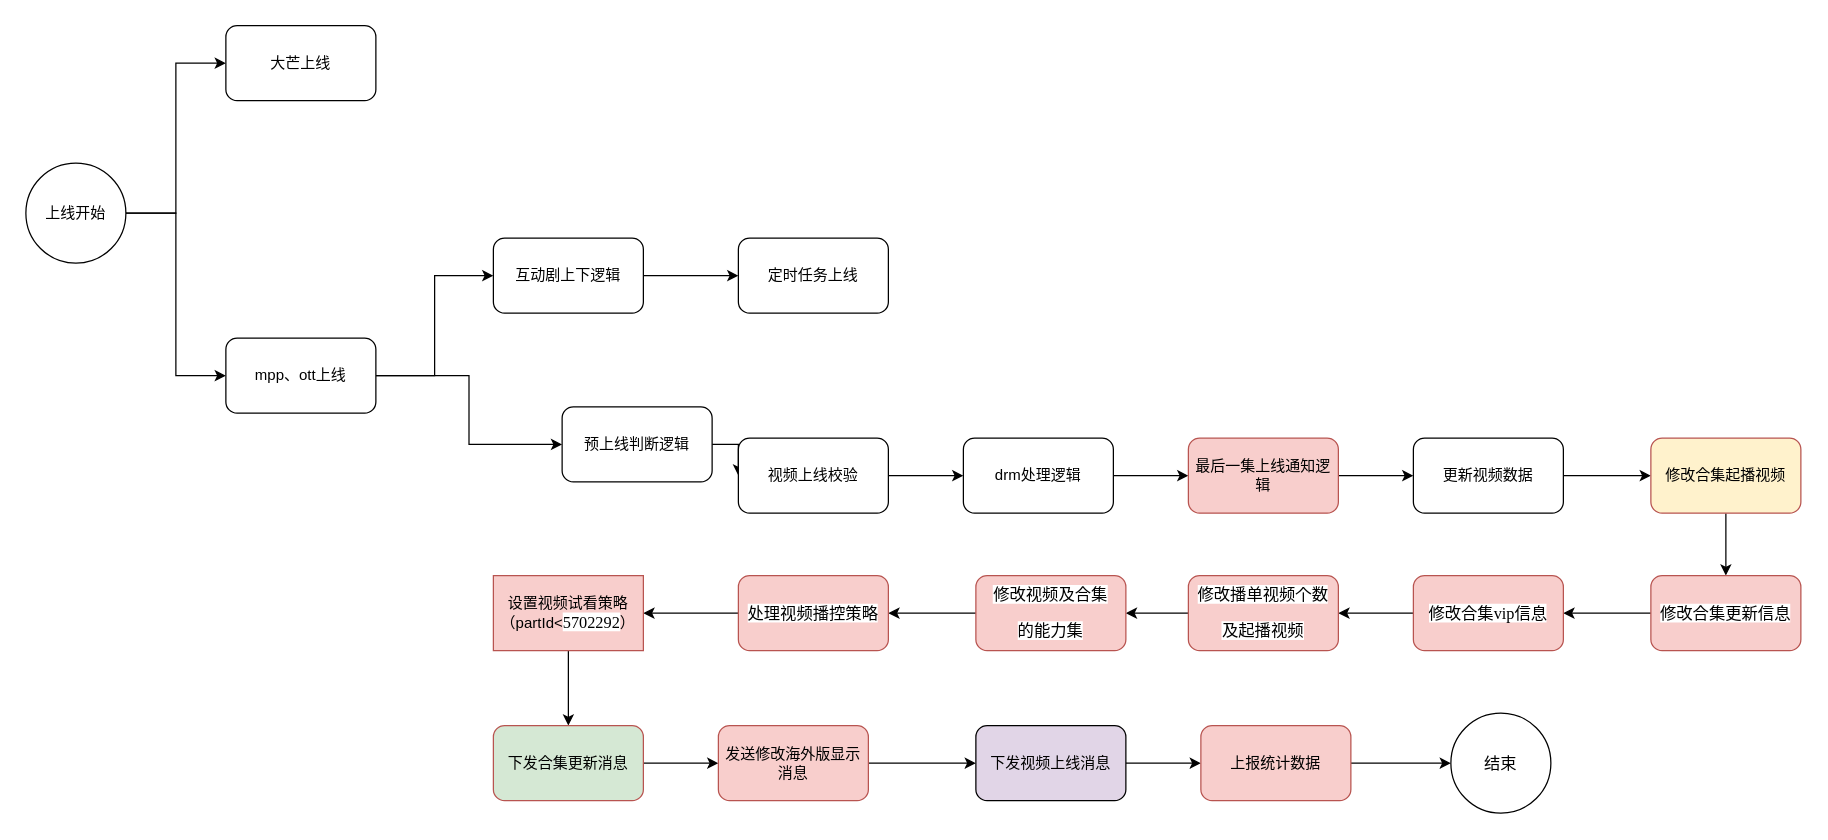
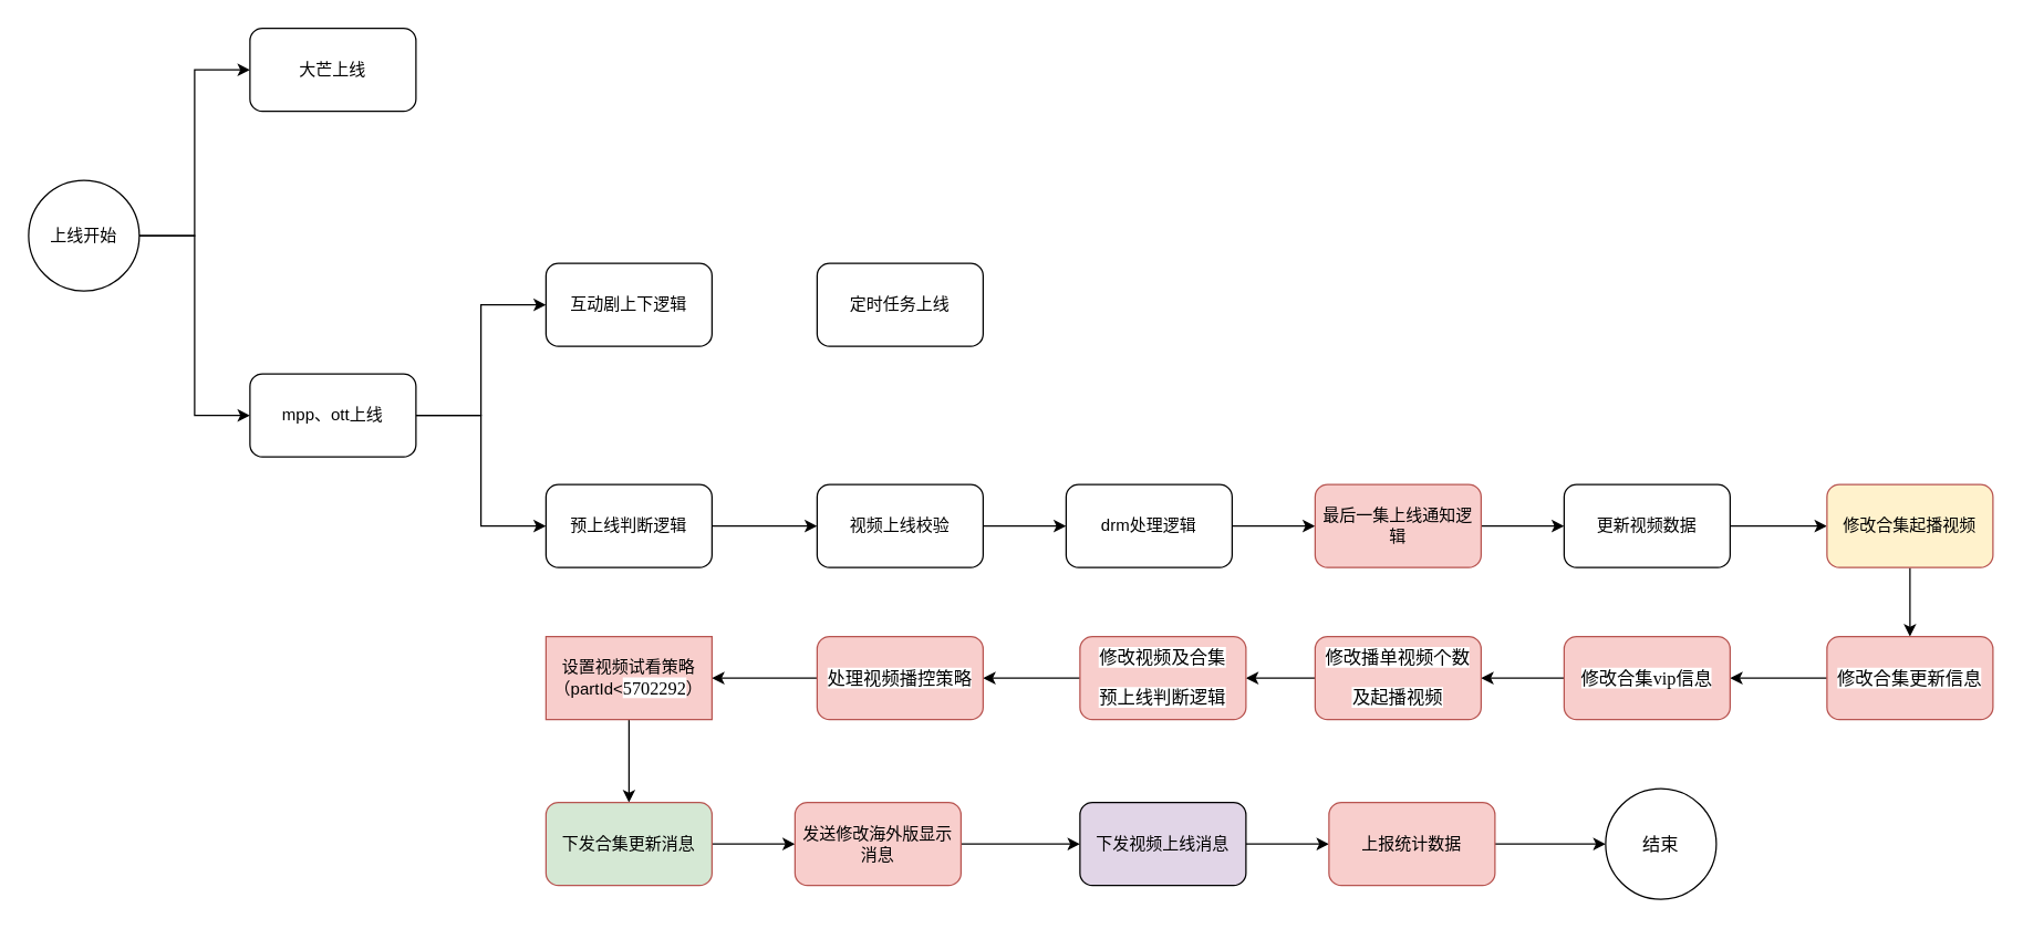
  <mxCell id="0" />
  <mxCell id="1" parent="0" />
  <mxCell id="2" style="edgeStyle=orthogonalEdgeStyle;rounded=0;orthogonalLoop=1;jettySize=auto;html=1;exitX=1;exitY=0.5;exitDx=0;exitDy=0;entryX=0;entryY=0.5;entryDx=0;entryDy=0;" parent="1" source="4" target="5" edge="1"><mxGeometry relative="1" as="geometry" /></mxCell>
  <mxCell id="3" style="edgeStyle=orthogonalEdgeStyle;rounded=0;orthogonalLoop=1;jettySize=auto;html=1;exitX=1;exitY=0.5;exitDx=0;exitDy=0;entryX=0;entryY=0.5;entryDx=0;entryDy=0;" parent="1" source="4" target="8" edge="1"><mxGeometry relative="1" as="geometry" /></mxCell>
  <mxCell id="4" value="上线开始" style="ellipse;whiteSpace=wrap;html=1;aspect=fixed;" parent="1" vertex="1"><mxGeometry x="20" y="130" width="80" height="80" as="geometry" /></mxCell>
  <mxCell id="5" value="大芒上线" style="rounded=1;whiteSpace=wrap;html=1;" parent="1" vertex="1"><mxGeometry x="180" y="20" width="120" height="60" as="geometry" /></mxCell>
  <mxCell id="6" style="edgeStyle=orthogonalEdgeStyle;rounded=0;orthogonalLoop=1;jettySize=auto;html=1;exitX=1;exitY=0.5;exitDx=0;exitDy=0;entryX=0;entryY=0.5;entryDx=0;entryDy=0;" parent="1" source="8" target="10" edge="1"><mxGeometry relative="1" as="geometry" /></mxCell>
  <mxCell id="7" style="edgeStyle=orthogonalEdgeStyle;rounded=0;orthogonalLoop=1;jettySize=auto;html=1;exitX=1;exitY=0.5;exitDx=0;exitDy=0;entryX=0;entryY=0.5;entryDx=0;entryDy=0;" parent="1" source="8" target="13" edge="1"><mxGeometry relative="1" as="geometry" /></mxCell>
  <mxCell id="8" value="mpp、ott上线" style="rounded=1;whiteSpace=wrap;html=1;" parent="1" vertex="1"><mxGeometry x="180" y="270" width="120" height="60" as="geometry" /></mxCell>
- <mxCell id="9" style="edgeStyle=orthogonalEdgeStyle;rounded=0;orthogonalLoop=1;jettySize=auto;html=1;exitX=1;exitY=0.5;exitDx=0;exitDy=0;entryX=0;entryY=0.5;entryDx=0;entryDy=0;" parent="1" source="10" target="11" edge="1"><mxGeometry relative="1" as="geometry" /></mxCell>
  <mxCell id="10" value="互动剧上下逻辑" style="rounded=1;whiteSpace=wrap;html=1;" parent="1" vertex="1"><mxGeometry x="394" y="190" width="120" height="60" as="geometry" /></mxCell>
  <mxCell id="11" value="定时任务上线" style="rounded=1;whiteSpace=wrap;html=1;" parent="1" vertex="1"><mxGeometry x="590" y="190" width="120" height="60" as="geometry" /></mxCell>
  <mxCell id="12" style="edgeStyle=orthogonalEdgeStyle;rounded=0;orthogonalLoop=1;jettySize=auto;html=1;exitX=1;exitY=0.5;exitDx=0;exitDy=0;entryX=0;entryY=0.5;entryDx=0;entryDy=0;" parent="1" source="13" target="15" edge="1"><mxGeometry relative="1" as="geometry" /></mxCell>
- <mxCell id="13" value="预上线判断逻辑" style="rounded=1;whiteSpace=wrap;html=1;" parent="1" vertex="1"><mxGeometry x="449" y="325" width="120" height="60" as="geometry" /></mxCell>
+ <mxCell id="13" value="预上线判断逻辑" style="rounded=1;whiteSpace=wrap;html=1;" parent="1" vertex="1"><mxGeometry x="394" y="350" width="120" height="60" as="geometry" /></mxCell>
  <mxCell id="14" style="edgeStyle=orthogonalEdgeStyle;rounded=0;orthogonalLoop=1;jettySize=auto;html=1;exitX=1;exitY=0.5;exitDx=0;exitDy=0;entryX=0;entryY=0.5;entryDx=0;entryDy=0;" parent="1" source="15" target="17" edge="1"><mxGeometry relative="1" as="geometry" /></mxCell>
  <mxCell id="15" value="视频上线校验" style="rounded=1;whiteSpace=wrap;html=1;" parent="1" vertex="1"><mxGeometry x="590" y="350" width="120" height="60" as="geometry" /></mxCell>
  <mxCell id="16" style="edgeStyle=orthogonalEdgeStyle;rounded=0;orthogonalLoop=1;jettySize=auto;html=1;exitX=1;exitY=0.5;exitDx=0;exitDy=0;entryX=0;entryY=0.5;entryDx=0;entryDy=0;" parent="1" source="17" target="19" edge="1"><mxGeometry relative="1" as="geometry" /></mxCell>
  <mxCell id="17" value="drm处理逻辑" style="rounded=1;whiteSpace=wrap;html=1;" parent="1" vertex="1"><mxGeometry x="770" y="350" width="120" height="60" as="geometry" /></mxCell>
  <mxCell id="18" value="" style="edgeStyle=orthogonalEdgeStyle;rounded=0;orthogonalLoop=1;jettySize=auto;html=1;" parent="1" source="19" target="21" edge="1"><mxGeometry relative="1" as="geometry" /></mxCell>
  <mxCell id="19" value="最后一集上线通知逻辑" style="rounded=1;whiteSpace=wrap;html=1;fillColor=#f8cecc;strokeColor=#b85450;" parent="1" vertex="1"><mxGeometry x="950" y="350" width="120" height="60" as="geometry" /></mxCell>
  <mxCell id="20" value="" style="edgeStyle=orthogonalEdgeStyle;rounded=0;orthogonalLoop=1;jettySize=auto;html=1;" parent="1" source="21" target="23" edge="1"><mxGeometry relative="1" as="geometry" /></mxCell>
  <mxCell id="21" value="更新视频数据" style="whiteSpace=wrap;html=1;rounded=1;" parent="1" vertex="1"><mxGeometry x="1130" y="350" width="120" height="60" as="geometry" /></mxCell>
  <mxCell id="22" value="" style="edgeStyle=orthogonalEdgeStyle;rounded=0;orthogonalLoop=1;jettySize=auto;html=1;" parent="1" source="23" target="25" edge="1"><mxGeometry relative="1" as="geometry" /></mxCell>
  <mxCell id="23" value="修改合集起播视频" style="whiteSpace=wrap;html=1;rounded=1;fillColor=#fff2cc;strokeColor=#b85450;" parent="1" vertex="1"><mxGeometry x="1320" y="350" width="120" height="60" as="geometry" /></mxCell>
  <mxCell id="24" value="" style="edgeStyle=orthogonalEdgeStyle;rounded=0;orthogonalLoop=1;jettySize=auto;html=1;fontSize=13;fontColor=#000000;" parent="1" source="25" target="27" edge="1"><mxGeometry relative="1" as="geometry" /></mxCell>
  <mxCell id="25" value="&lt;pre style=&quot;font-family: &amp;quot;阿里巴巴普惠体 R&amp;quot;; font-size: 9.8pt;&quot;&gt;&lt;span style=&quot;background-color: rgb(255, 255, 255);&quot;&gt;修改合集更新信息&lt;/span&gt;&lt;/pre&gt;" style="whiteSpace=wrap;html=1;rounded=1;fillColor=#f8cecc;strokeColor=#b85450;" parent="1" vertex="1"><mxGeometry x="1320" y="460" width="120" height="60" as="geometry" /></mxCell>
  <mxCell id="26" value="" style="edgeStyle=orthogonalEdgeStyle;rounded=0;orthogonalLoop=1;jettySize=auto;html=1;fontSize=13;fontColor=#000000;" parent="1" source="27" target="29" edge="1"><mxGeometry relative="1" as="geometry" /></mxCell>
  <mxCell id="27" value="&lt;pre style=&quot;font-family: &amp;quot;阿里巴巴普惠体 R&amp;quot;; font-size: 9.8pt;&quot;&gt;&lt;span style=&quot;background-color: rgb(255, 255, 255);&quot;&gt;修改合集&lt;span style=&quot;font-family: Consolas;&quot;&gt;vip&lt;/span&gt;信息&lt;/span&gt;&lt;/pre&gt;" style="whiteSpace=wrap;html=1;rounded=1;fillColor=#f8cecc;strokeColor=#b85450;" parent="1" vertex="1"><mxGeometry x="1130" y="460" width="120" height="60" as="geometry" /></mxCell>
  <mxCell id="28" value="" style="edgeStyle=orthogonalEdgeStyle;rounded=0;orthogonalLoop=1;jettySize=auto;html=1;fontSize=13;fontColor=#000000;" parent="1" source="29" target="31" edge="1"><mxGeometry relative="1" as="geometry" /></mxCell>
  <mxCell id="29" value="&lt;pre style=&quot;font-family: &amp;quot;Arial Unicode MS&amp;quot;; font-size: 9.8pt;&quot;&gt;&lt;span style=&quot;background-color: rgb(255, 255, 255);&quot;&gt;修改播单视频个数&lt;/span&gt;&lt;/pre&gt;&lt;pre style=&quot;font-family: &amp;quot;Arial Unicode MS&amp;quot;; font-size: 9.8pt;&quot;&gt;&lt;span style=&quot;background-color: rgb(255, 255, 255);&quot;&gt;及起播视频&lt;/span&gt;&lt;/pre&gt;" style="whiteSpace=wrap;html=1;rounded=1;fillColor=#f8cecc;strokeColor=#b85450;" parent="1" vertex="1"><mxGeometry x="950" y="460" width="120" height="60" as="geometry" /></mxCell>
  <mxCell id="30" value="" style="edgeStyle=orthogonalEdgeStyle;rounded=0;orthogonalLoop=1;jettySize=auto;html=1;fontSize=13;fontColor=#000000;" parent="1" source="31" target="33" edge="1"><mxGeometry relative="1" as="geometry" /></mxCell>
- <mxCell id="31" value="&lt;pre style=&quot;font-family: &amp;quot;Arial Unicode MS&amp;quot;; font-size: 9.8pt;&quot;&gt;&lt;span style=&quot;background-color: rgb(255, 255, 255);&quot;&gt;修改视频及合集&lt;/span&gt;&lt;/pre&gt;&lt;pre style=&quot;font-family: &amp;quot;Arial Unicode MS&amp;quot;; font-size: 9.8pt;&quot;&gt;&lt;span style=&quot;background-color: rgb(255, 255, 255);&quot;&gt;的能力集&lt;/span&gt;&lt;/pre&gt;" style="whiteSpace=wrap;html=1;rounded=1;fillColor=#f8cecc;strokeColor=#b85450;" parent="1" vertex="1"><mxGeometry x="780" y="460" width="120" height="60" as="geometry" /></mxCell>
+ <mxCell id="31" value="&lt;pre style=&quot;font-family: &amp;quot;Arial Unicode MS&amp;quot;; font-size: 9.8pt;&quot;&gt;&lt;span style=&quot;background-color: rgb(255, 255, 255);&quot;&gt;修改视频及合集&lt;/span&gt;&lt;/pre&gt;&lt;pre style=&quot;font-family: &amp;quot;Arial Unicode MS&amp;quot;; font-size: 9.8pt;&quot;&gt;&lt;span style=&quot;background-color: rgb(255, 255, 255);&quot;&gt;预上线判断逻辑&lt;/span&gt;&lt;/pre&gt;" style="whiteSpace=wrap;html=1;rounded=1;fillColor=#f8cecc;strokeColor=#b85450;" parent="1" vertex="1"><mxGeometry x="780" y="460" width="120" height="60" as="geometry" /></mxCell>
  <mxCell id="32" value="" style="edgeStyle=orthogonalEdgeStyle;rounded=0;orthogonalLoop=1;jettySize=auto;html=1;fontSize=13;fontColor=#000000;" parent="1" source="33" target="35" edge="1"><mxGeometry relative="1" as="geometry" /></mxCell>
  <mxCell id="33" value="&lt;pre style=&quot;font-family: &amp;quot;Arial Unicode MS&amp;quot;; font-size: 9.8pt;&quot;&gt;&lt;span style=&quot;background-color: rgb(255, 255, 255);&quot;&gt;处理视频播控策略&lt;/span&gt;&lt;/pre&gt;" style="whiteSpace=wrap;html=1;rounded=1;fillColor=#f8cecc;strokeColor=#b85450;" parent="1" vertex="1"><mxGeometry x="590" y="460" width="120" height="60" as="geometry" /></mxCell>
  <mxCell id="34" value="" style="edgeStyle=orthogonalEdgeStyle;rounded=0;orthogonalLoop=1;jettySize=auto;html=1;fontSize=13;fontColor=#000000;" parent="1" source="35" target="37" edge="1"><mxGeometry relative="1" as="geometry" /></mxCell>
  <mxCell id="35" value="设置视频试看策略（partId&amp;lt;&lt;span style=&quot;font-family: Consolas; font-size: 9.8pt; background-color: rgb(255, 255, 255);&quot;&gt;5702292&lt;/span&gt;&lt;span style=&quot;background-color: initial;&quot;&gt;）&lt;/span&gt;" style="whiteSpace=wrap;html=1;fillColor=#f8cecc;strokeColor=#b85450;rounded=0;" parent="1" vertex="1"><mxGeometry x="394" y="460" width="120" height="60" as="geometry" /></mxCell>
  <mxCell id="36" value="" style="edgeStyle=orthogonalEdgeStyle;rounded=0;orthogonalLoop=1;jettySize=auto;html=1;fontSize=13;fontColor=#000000;" parent="1" source="37" target="39" edge="1"><mxGeometry relative="1" as="geometry" /></mxCell>
  <mxCell id="37" value="下发合集更新消息" style="whiteSpace=wrap;html=1;rounded=1;fillColor=#d5e8d4;strokeColor=#b85450;" parent="1" vertex="1"><mxGeometry x="394" y="580" width="120" height="60" as="geometry" /></mxCell>
  <mxCell id="38" value="" style="edgeStyle=orthogonalEdgeStyle;rounded=0;orthogonalLoop=1;jettySize=auto;html=1;fontSize=13;fontColor=#000000;" parent="1" source="39" target="41" edge="1"><mxGeometry relative="1" as="geometry" /></mxCell>
  <mxCell id="39" value="发送修改海外版显示消息" style="whiteSpace=wrap;html=1;rounded=1;fillColor=#f8cecc;strokeColor=#b85450;" parent="1" vertex="1"><mxGeometry x="574" y="580" width="120" height="60" as="geometry" /></mxCell>
  <mxCell id="40" value="" style="edgeStyle=orthogonalEdgeStyle;rounded=0;orthogonalLoop=1;jettySize=auto;html=1;fontSize=13;fontColor=#000000;" parent="1" source="41" target="43" edge="1"><mxGeometry relative="1" as="geometry" /></mxCell>
  <mxCell id="41" value="下发视频上线消息" style="whiteSpace=wrap;html=1;rounded=1;fillColor=#e1d5e7;" parent="1" vertex="1"><mxGeometry x="780" y="580" width="120" height="60" as="geometry" /></mxCell>
  <mxCell id="42" value="" style="edgeStyle=orthogonalEdgeStyle;rounded=0;orthogonalLoop=1;jettySize=auto;html=1;fontSize=13;fontColor=#000000;" parent="1" source="43" edge="1"><mxGeometry relative="1" as="geometry"><mxPoint x="1160" y="610" as="targetPoint" /></mxGeometry></mxCell>
  <mxCell id="43" value="上报统计数据" style="whiteSpace=wrap;html=1;rounded=1;fillColor=#f8cecc;strokeColor=#b85450;" parent="1" vertex="1"><mxGeometry x="960" y="580" width="120" height="60" as="geometry" /></mxCell>
  <mxCell id="44" value="结束" style="ellipse;whiteSpace=wrap;html=1;aspect=fixed;labelBackgroundColor=#FFFFFF;fontSize=13;fontColor=#000000;" parent="1" vertex="1"><mxGeometry x="1160" y="570" width="80" height="80" as="geometry" /></mxCell>
